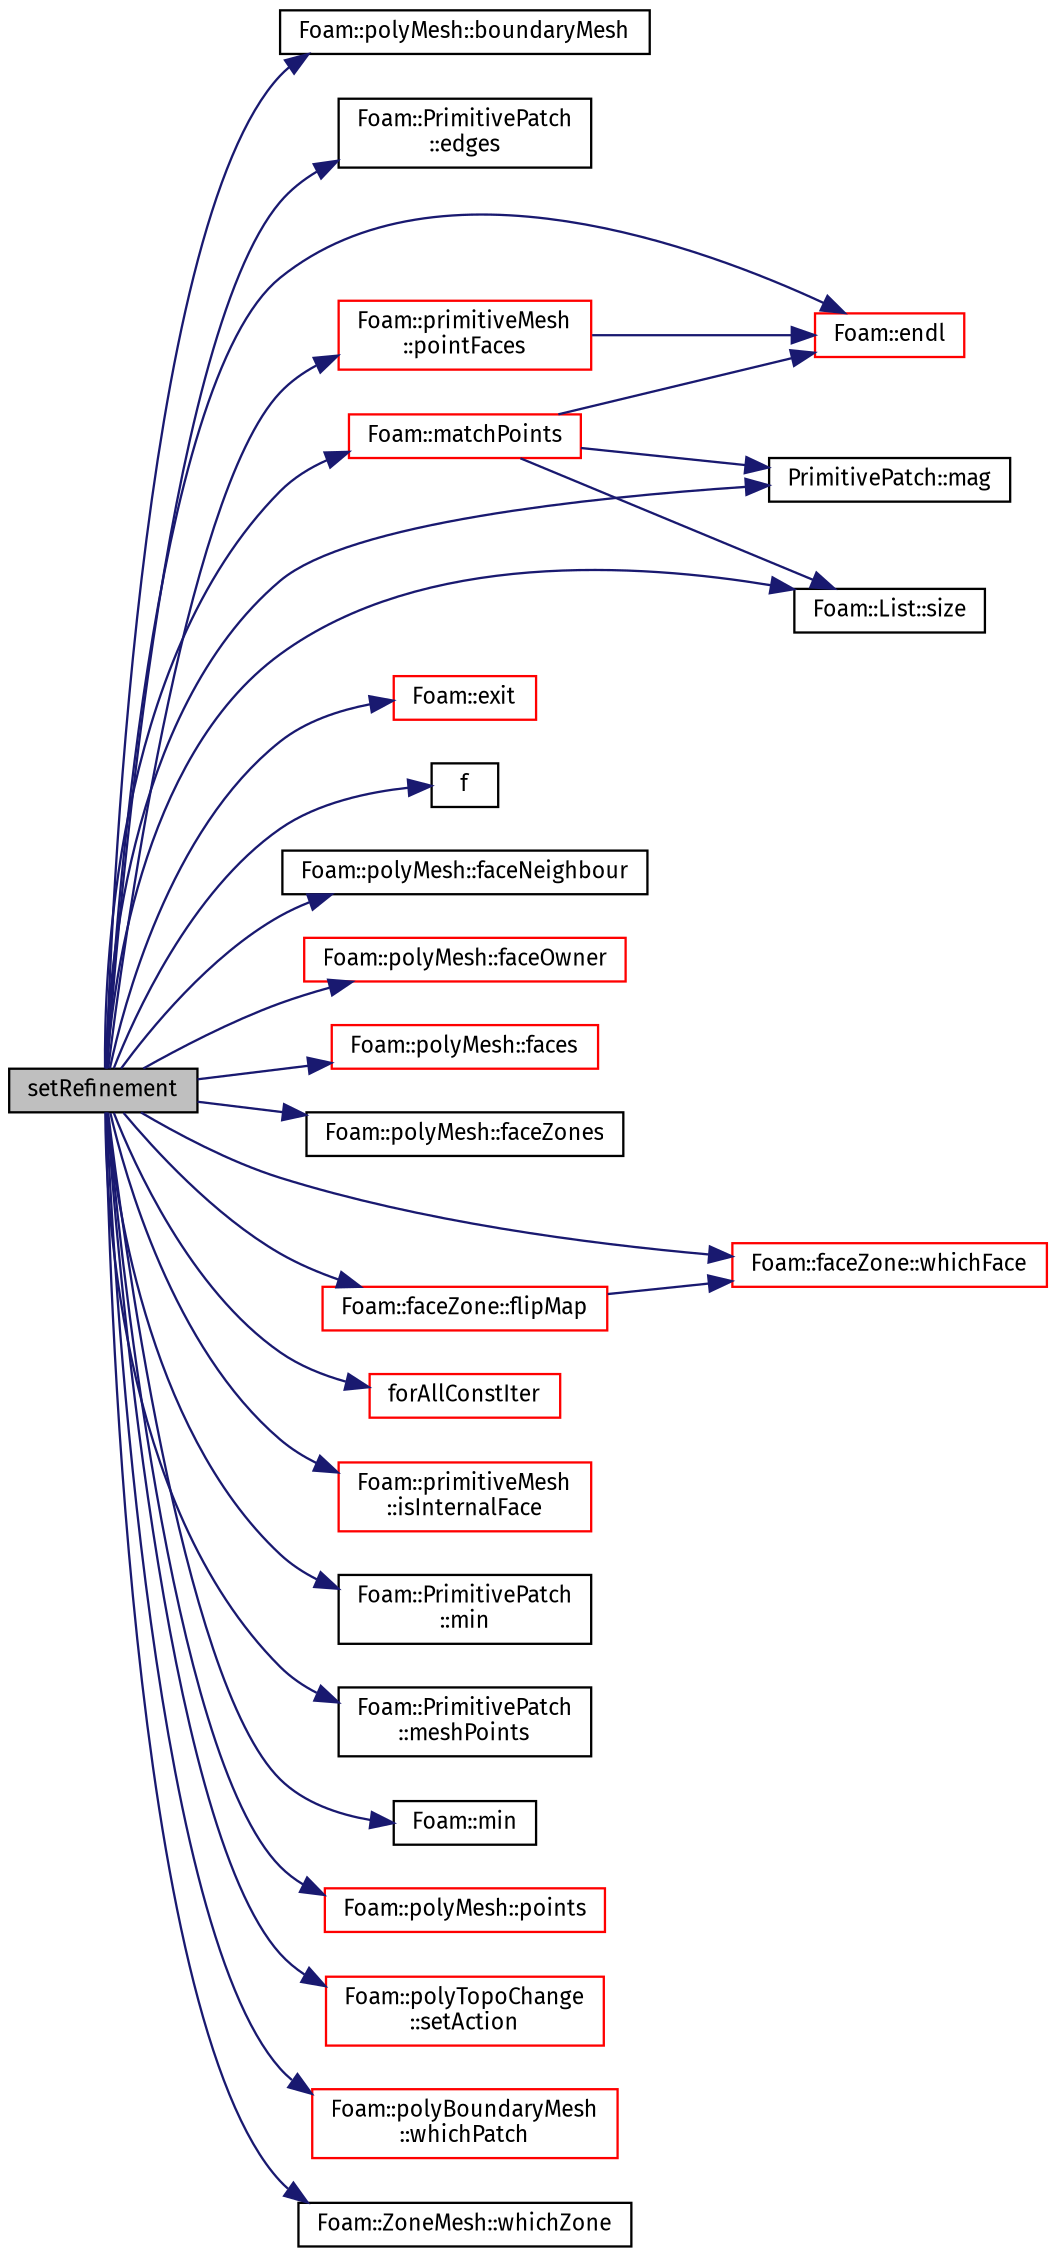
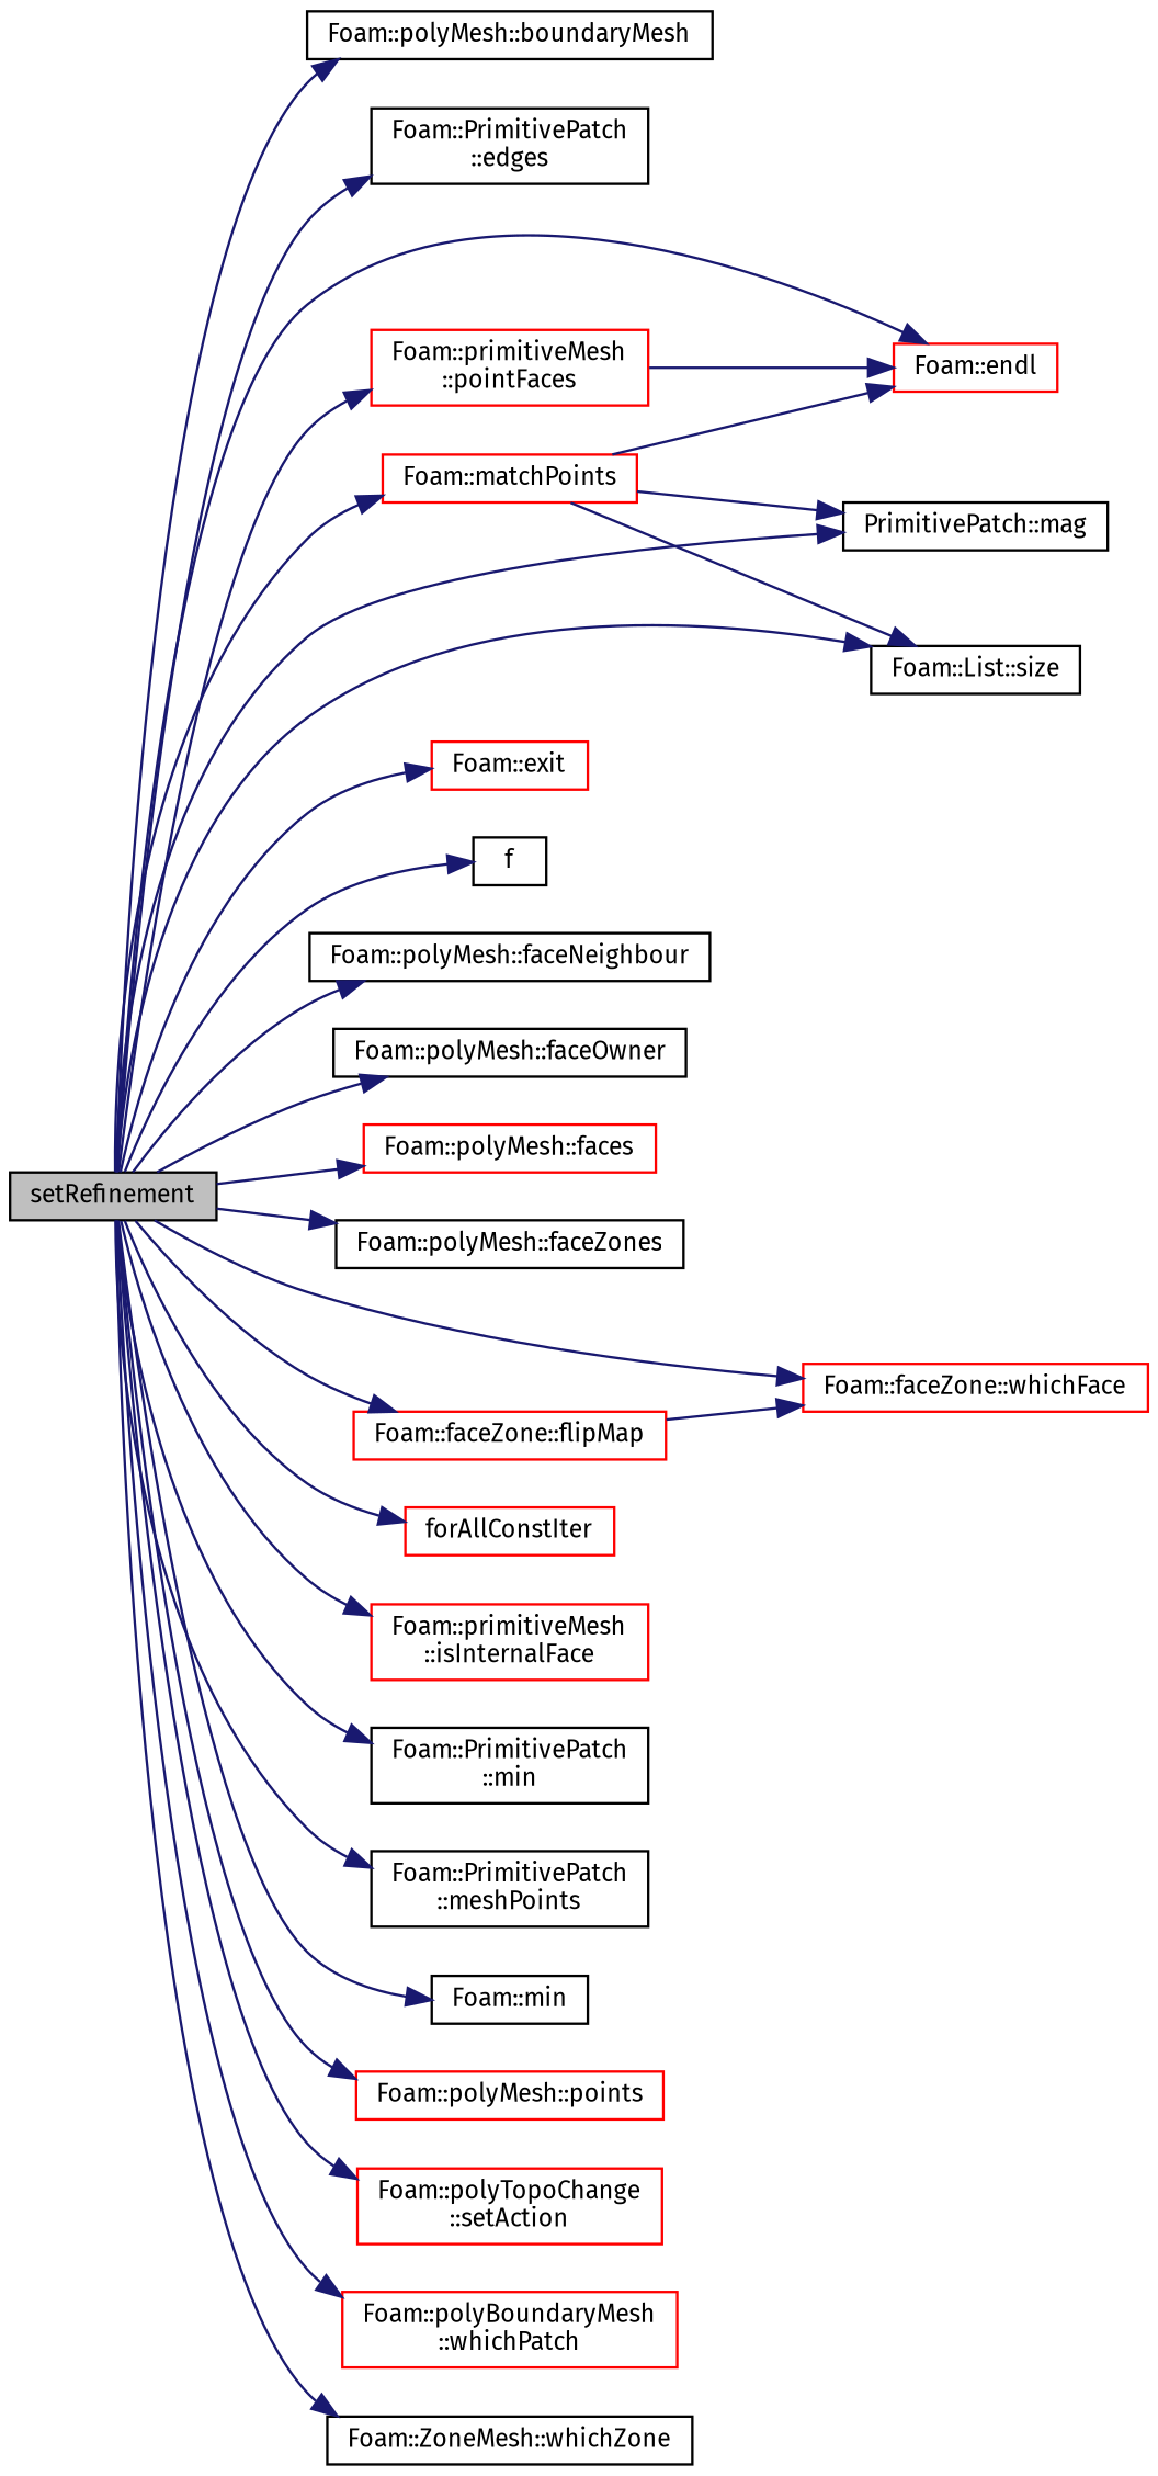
  digraph {
    fontname="Fira Sans"
    rankdir=LR
    node [color=black fontname="Fira Sans" fontsize=10 shape=record]
    edge [color=midnightblue fontname="Fira Sans" fontsize=10 labelfontname=Helvetica labelfontsize=10 style=solid]
    n1 [fillcolor=grey75 fontcolor=black height=0.2 label=setRefinement style=filled width=0.4]
    n2 [height=0.2 label="Foam::polyMesh::boundaryMesh" width=0.4]
    n3 [height=0.2 label="Foam::PrimitivePatch\l::edges" width=0.4]
    n4 [color=red height=0.2 label="Foam::endl" width=0.4]
    n5 [color=red height=0.2 label="Foam::exit" width=0.4]
    n6 [height=0.2 label=f width=0.4]
    n7 [height=0.2 label="Foam::polyMesh::faceNeighbour" width=0.4]
-   n8 [color=red height=0.2 label="Foam::polyMesh::faceOwner" width=0.4]
+   n8 [height=0.2 label="Foam::polyMesh::faceOwner" width=0.4]
    n9 [color=red height=0.2 label="Foam::polyMesh::faces" width=0.4]
    n10 [height=0.2 label="Foam::polyMesh::faceZones" width=0.4]
    n11 [color=red height=0.2 label="Foam::faceZone::flipMap" width=0.4]
    n12 [color=red height=0.2 label="Foam::faceZone::whichFace" width=0.4]
    n13 [color=red height=0.2 label=forAllConstIter width=0.4]
    n14 [color=red height=0.2 label="Foam::primitiveMesh\l::isInternalFace" width=0.4]
    n15 [height=0.2 label="Foam::PrimitivePatch\l::min" width=0.4]
    n16 [height=0.2 label="PrimitivePatch::mag" width=0.4]
    n17 [color=red height=0.2 label="Foam::matchPoints" width=0.4]
    n18 [height=0.2 label="Foam::List::size" width=0.4]
    n19 [height=0.2 label="Foam::PrimitivePatch\l::meshPoints" width=0.4]
    n20 [height=0.2 label="Foam::min" width=0.4]
    n21 [color=red height=0.2 label="Foam::primitiveMesh\l::pointFaces" width=0.4]
    n22 [color=red height=0.2 label="Foam::polyMesh::points" width=0.4]
    n23 [color=red height=0.2 label="Foam::polyTopoChange\l::setAction" width=0.4]
    n24 [color=red height=0.2 label="Foam::polyBoundaryMesh\l::whichPatch" width=0.4]
    n25 [height=0.2 label="Foam::ZoneMesh::whichZone" width=0.4]
    n1 -> n2
    n1 -> n3
    n1 -> n4
    n1 -> n5
    n1 -> n6
    n1 -> n7
    n1 -> n8
    n1 -> n9
    n1 -> n10
    n1 -> n11
    n1 -> n12
    n1 -> n13
    n1 -> n14
    n1 -> n15
    n1 -> n16
    n1 -> n17
    n1 -> n18
    n1 -> n19
    n1 -> n20
    n1 -> n21
    n1 -> n22
    n1 -> n23
    n1 -> n24
    n1 -> n25
    n11 -> n12
    n17 -> n4
    n17 -> n16
    n17 -> n18
    n21 -> n4
  }
